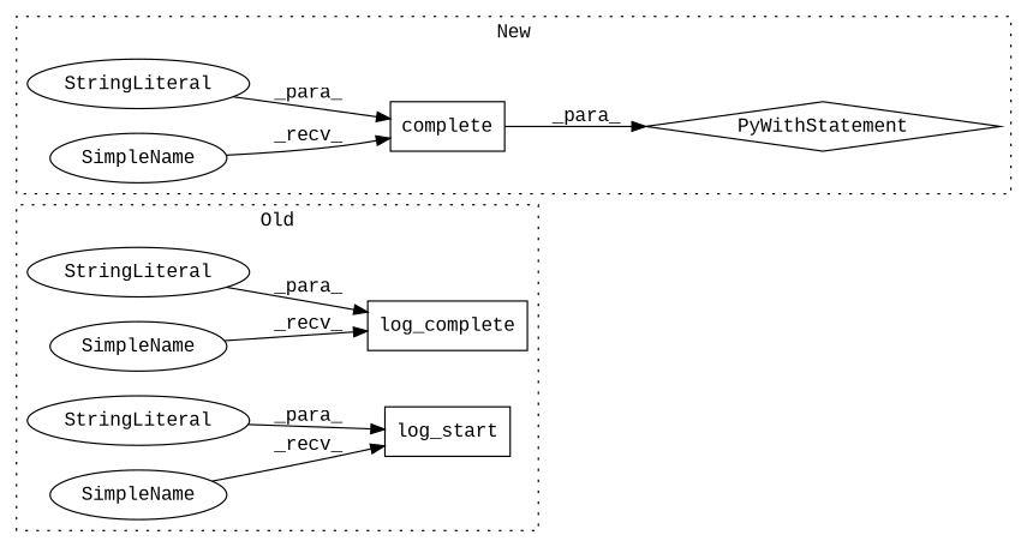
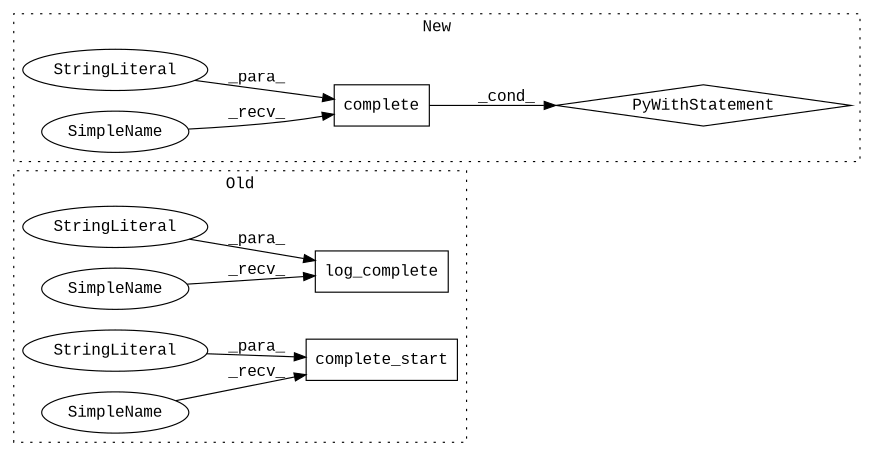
  digraph {
    fontname="Liberation Mono"
    rankdir=LR
    node [a=32 fontname="Liberation Mono" l=11 shape=ellipse]
    edge [fontname="Liberation Mono"]
-   n1 [l="10,1" label=log_start s="17255,17276" shape=box]
+   n1 [l="10,1" label=complete_start s="17255,17276" shape=box]
    n2 [l="13,1" label=log_complete s="17462,17486" shape=box]
    n3 [a=45 label=StringLiteral s=17265]
    n4 [a=45 label=StringLiteral s=17475]
    n5 [a=42 l=10 label=SimpleName s=17451]
    n6 [a=42 l=10 label=SimpleName s=17244]
    n7 [l="5,1" label=complete s="17113,17129" shape=box]
    n8 [a=104 l="10,2" label=PyWithStatement s="17095,17130" shape=diamond]
    n9 [a=45 label=StringLiteral s=17118]
    n10 [a=42 l=7 label=SimpleName s=17105]
    subgraph cluster_1 {
      label=Old
      style=dotted
      n1
      n2
      n3
      n4
      n5
      n6
    }
    subgraph cluster_2 {
      label=New
      style=dotted
      n7
      n8
      n9
      n10
    }
    n3 -> n1 [label=_para_]
    n4 -> n2 [label=_para_]
    n5 -> n2 [label=_recv_]
    n6 -> n1 [label=_recv_]
-   n7 -> n8 [label=_para_]
+   n7 -> n8 [label=_cond_]
    n9 -> n7 [label=_para_]
    n10 -> n7 [label=_recv_]
  }
